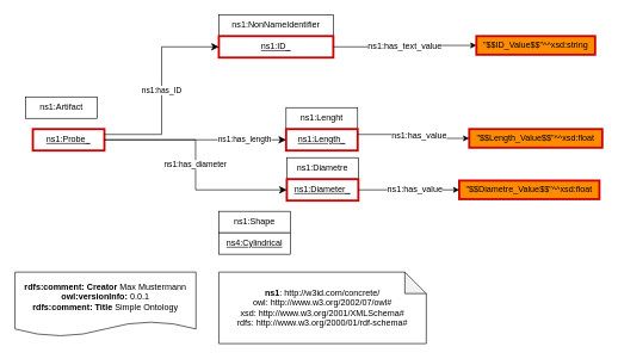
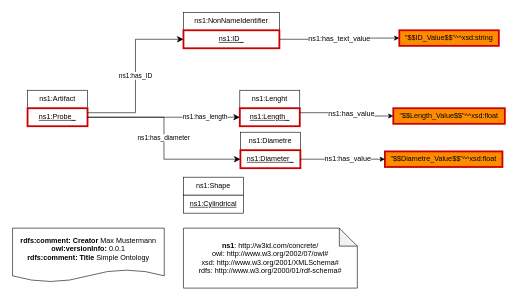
  <mxCell id="0" />
  <mxCell id="1" parent="0" />
- <mxCell id="2" value="ns1:Artifact" style="rounded=0;whiteSpace=wrap;html=1;snapToPoint=1;points=[[0.1,0],[0.2,0],[0.3,0],[0.4,0],[0.5,0],[0.6,0],[0.7,0],[0.8,0],[0.9,0],[0,0.1],[0,0.3],[0,0.5],[0,0.7],[0,0.9],[0.1,1],[0.2,1],[0.3,1],[0.4,1],[0.5,1],[0.6,1],[0.7,1],[0.8,1],[0.9,1],[1,0.1],[1,0.3],[1,0.5],[1,0.7],[1,0.9]];fillColor=#FFFFFF;" parent="1" vertex="1"><mxGeometry x="35" y="135" width="100" height="30" as="geometry" /></mxCell>
+ <mxCell id="2" value="ns1:Artifact" style="rounded=0;whiteSpace=wrap;html=1;snapToPoint=1;points=[[0.1,0],[0.2,0],[0.3,0],[0.4,0],[0.5,0],[0.6,0],[0.7,0],[0.8,0],[0.9,0],[0,0.1],[0,0.3],[0,0.5],[0,0.7],[0,0.9],[0.1,1],[0.2,1],[0.3,1],[0.4,1],[0.5,1],[0.6,1],[0.7,1],[0.8,1],[0.9,1],[1,0.1],[1,0.3],[1,0.5],[1,0.7],[1,0.9]];fillColor=#FFFFFF;" parent="1" vertex="1"><mxGeometry x="45" y="150" width="100" height="30" as="geometry" /></mxCell>
  <mxCell id="3" value="&lt;u&gt;ns1:Probe_&lt;/u&gt;" style="rounded=0;whiteSpace=wrap;html=1;snapToPoint=1;fillColor=#FFFFFF;strokeWidth=3;strokeColor=#CC0000;" parent="1" vertex="1"><mxGeometry x="45" y="180" width="100" height="30" as="geometry" /></mxCell>
  <mxCell id="4" value="ns1:NonNameIdentifier" style="rounded=0;whiteSpace=wrap;html=1;snapToPoint=1;points=[[0.1,0],[0.2,0],[0.3,0],[0.4,0],[0.5,0],[0.6,0],[0.7,0],[0.8,0],[0.9,0],[0,0.1],[0,0.3],[0,0.5],[0,0.7],[0,0.9],[0.1,1],[0.2,1],[0.3,1],[0.4,1],[0.5,1],[0.6,1],[0.7,1],[0.8,1],[0.9,1],[1,0.1],[1,0.3],[1,0.5],[1,0.7],[1,0.9]];fillColor=#FFFFFF;" parent="1" vertex="1"><mxGeometry x="305" y="20" width="160" height="30" as="geometry" /></mxCell>
  <mxCell id="5" value="&lt;u&gt;ns1:ID_&lt;/u&gt;" style="rounded=0;whiteSpace=wrap;html=1;snapToPoint=1;fillColor=#FFFFFF;strokeWidth=3;strokeColor=#CC0000;" parent="1" vertex="1"><mxGeometry x="305" y="50" width="160" height="30" as="geometry" /></mxCell>
  <mxCell id="6" value="ns1:Lenght" style="rounded=0;whiteSpace=wrap;html=1;snapToPoint=1;points=[[0.1,0],[0.2,0],[0.3,0],[0.4,0],[0.5,0],[0.6,0],[0.7,0],[0.8,0],[0.9,0],[0,0.1],[0,0.3],[0,0.5],[0,0.7],[0,0.9],[0.1,1],[0.2,1],[0.3,1],[0.4,1],[0.5,1],[0.6,1],[0.7,1],[0.8,1],[0.9,1],[1,0.1],[1,0.3],[1,0.5],[1,0.7],[1,0.9]];fillColor=#FFFFFF;" parent="1" vertex="1"><mxGeometry x="399" y="150" width="100" height="30" as="geometry" /></mxCell>
  <mxCell id="7" value="&lt;u&gt;ns1:Length_&lt;/u&gt;" style="rounded=0;whiteSpace=wrap;html=1;snapToPoint=1;fillColor=#FFFFFF;strokeWidth=3;strokeColor=#CC0000;" parent="1" vertex="1"><mxGeometry x="399" y="180" width="100" height="30" as="geometry" /></mxCell>
  <mxCell id="8" value="ns1:Shape" style="rounded=0;whiteSpace=wrap;html=1;snapToPoint=1;points=[[0.1,0],[0.2,0],[0.3,0],[0.4,0],[0.5,0],[0.6,0],[0.7,0],[0.8,0],[0.9,0],[0,0.1],[0,0.3],[0,0.5],[0,0.7],[0,0.9],[0.1,1],[0.2,1],[0.3,1],[0.4,1],[0.5,1],[0.6,1],[0.7,1],[0.8,1],[0.9,1],[1,0.1],[1,0.3],[1,0.5],[1,0.7],[1,0.9]];fillColor=#FFFFFF;" parent="1" vertex="1"><mxGeometry x="305" y="295" width="100" height="30" as="geometry" /></mxCell>
- <mxCell id="9" value="&lt;u&gt;ns4:Cylindrical&lt;/u&gt;" style="rounded=0;whiteSpace=wrap;html=1;snapToPoint=1;fillColor=#FFFFFF;" parent="1" vertex="1"><mxGeometry x="305" y="325" width="100" height="30" as="geometry" /></mxCell>
+ <mxCell id="9" value="&lt;u&gt;ns1:Cylindrical&lt;/u&gt;" style="rounded=0;whiteSpace=wrap;html=1;snapToPoint=1;fillColor=#FFFFFF;" parent="1" vertex="1"><mxGeometry x="305" y="325" width="100" height="30" as="geometry" /></mxCell>
  <mxCell id="10" value="ns1:has_length" style="endArrow=classic;html=1;exitX=1;exitY=0.5;exitDx=0;exitDy=0;entryX=0;entryY=0.5;entryDx=0;entryDy=0;endSize=8;arcSize=0;edgeStyle=orthogonalEdgeStyle;" parent="1" source="3" target="7" edge="1"><mxGeometry width="90" height="26" as="geometry"><mxPoint x="465" y="240" as="sourcePoint" /><mxPoint x="597" y="240" as="targetPoint" /><mxPoint x="69" as="offset" /></mxGeometry></mxCell>
  <mxCell id="11" value="ns1:has_ID" style="endArrow=classic;html=1;exitX=1;exitY=0.25;exitDx=0;exitDy=0;endSize=8;arcSize=0;entryX=0;entryY=0.5;entryDx=0;entryDy=0;edgeStyle=orthogonalEdgeStyle;" parent="1" source="3" target="5" edge="1"><mxGeometry x="464" y="330" width="90" height="26" as="geometry"><mxPoint x="485" y="250" as="sourcePoint" /><mxPoint x="235" y="140" as="targetPoint" /></mxGeometry></mxCell>
  <mxCell id="12" value="ns1:has_text_value" style="edgeStyle=orthogonalEdgeStyle;rounded=0;orthogonalLoop=1;jettySize=auto;html=1;exitX=1;exitY=0.5;exitDx=0;exitDy=0;fontSize=12;entryX=0;entryY=0.5;entryDx=0;entryDy=0;" parent="1" source="5" target="13" edge="1"><mxGeometry x="534" y="160" as="geometry"><mxPoint x="555" y="80" as="sourcePoint" /><mxPoint x="645" y="65" as="targetPoint" /></mxGeometry></mxCell>
  <mxCell id="13" value="&quot;$$ID_Value$$&quot;^^xsd:string" style="rounded=0;whiteSpace=wrap;html=1;fillColor=#FF8C00;strokeWidth=3;strokeColor=#CC0000;" parent="1" vertex="1"><mxGeometry x="665" y="50" width="166" height="26" as="geometry" /></mxCell>
  <mxCell id="14" value="&quot;$$Length_Value$$&quot;^^xsd:float" style="rounded=0;whiteSpace=wrap;html=1;fillColor=#FF8C00;strokeWidth=3;strokeColor=#CC0000;" parent="1" vertex="1"><mxGeometry x="655" y="180" width="186" height="26" as="geometry" /></mxCell>
  <mxCell id="15" value="ns1:has_value" style="edgeStyle=orthogonalEdgeStyle;rounded=0;orthogonalLoop=1;jettySize=auto;html=1;exitX=1;exitY=0.25;exitDx=0;exitDy=0;fontSize=12;entryX=0;entryY=0.5;entryDx=0;entryDy=0;" parent="1" source="7" target="14" edge="1"><mxGeometry x="-426" y="105" as="geometry"><mxPoint x="535" y="120" as="sourcePoint" /><mxPoint x="615" y="140" as="targetPoint" /><mxPoint x="8" as="offset" /></mxGeometry></mxCell>
  <mxCell id="16" value="&lt;div&gt;&lt;b&gt;rdfs:comment:&lt;/b&gt;&amp;nbsp;&lt;b&gt;Creator&lt;/b&gt; Max Mustermann&lt;/div&gt;&lt;div&gt;&lt;b&gt;owl:versionInfo:&lt;/b&gt; 0.0.1&lt;/div&gt;&lt;div&gt;&lt;b&gt;rdfs:comment: Title&lt;/b&gt;&amp;nbsp;Simple Ontology&lt;/div&gt;" style="shape=document;whiteSpace=wrap;html=1;boundedLbl=1;labelBackgroundColor=#ffffff;strokeColor=#000000;fontSize=12;fontColor=#000000;size=0.233;" parent="1" vertex="1"><mxGeometry x="20" y="380" width="253" height="90" as="geometry" /></mxCell>
  <mxCell id="17" value="&lt;div&gt;&lt;b&gt;ns1&lt;/b&gt;: http://w3id.com/concrete/&lt;/div&gt;&lt;div&gt;owl: http://www.w3.org/2002/07/owl#&lt;/div&gt;&lt;div&gt;xsd: http://www.w3.org/2001/XMLSchema#&lt;/div&gt;&lt;div&gt;rdfs: http://www.w3.org/2000/01/rdf-schema#&lt;/div&gt;" style="shape=note;whiteSpace=wrap;html=1;backgroundOutline=1;darkOpacity=0.05;" parent="1" vertex="1"><mxGeometry x="305" y="380" width="290" height="100" as="geometry" /></mxCell>
  <mxCell id="18" value="ns1:Diametre" style="rounded=0;whiteSpace=wrap;html=1;snapToPoint=1;points=[[0.1,0],[0.2,0],[0.3,0],[0.4,0],[0.5,0],[0.6,0],[0.7,0],[0.8,0],[0.9,0],[0,0.1],[0,0.3],[0,0.5],[0,0.7],[0,0.9],[0.1,1],[0.2,1],[0.3,1],[0.4,1],[0.5,1],[0.6,1],[0.7,1],[0.8,1],[0.9,1],[1,0.1],[1,0.3],[1,0.5],[1,0.7],[1,0.9]];fillColor=#FFFFFF;" parent="1" vertex="1"><mxGeometry x="400" y="220" width="100" height="30" as="geometry" /></mxCell>
  <mxCell id="19" value="&lt;u&gt;ns1:Diameter_&lt;/u&gt;" style="rounded=0;whiteSpace=wrap;html=1;snapToPoint=1;fillColor=#FFFFFF;strokeWidth=3;strokeColor=#CC0000;" parent="1" vertex="1"><mxGeometry x="400" y="250" width="100" height="30" as="geometry" /></mxCell>
  <mxCell id="20" value="ns1:has_diameter" style="endArrow=classic;html=1;exitX=1;exitY=0.5;exitDx=0;exitDy=0;entryX=0;entryY=0.5;entryDx=0;entryDy=0;endSize=8;arcSize=0;edgeStyle=orthogonalEdgeStyle;" parent="1" source="3" target="19" edge="1"><mxGeometry width="90" height="26" as="geometry"><mxPoint x="608.207" y="169.379" as="sourcePoint" /><mxPoint x="756.207" y="169.379" as="targetPoint" /><mxPoint x="-1" as="offset" /></mxGeometry></mxCell>
  <mxCell id="21" value="&quot;$$Diametre_Value$$&quot;^^xsd:float" style="rounded=0;whiteSpace=wrap;html=1;fillColor=#FF8C00;strokeWidth=3;strokeColor=#CC0000;" parent="1" vertex="1"><mxGeometry x="641" y="252" width="196" height="26" as="geometry" /></mxCell>
  <mxCell id="22" value="ns1:has_value" style="edgeStyle=orthogonalEdgeStyle;rounded=0;orthogonalLoop=1;jettySize=auto;html=1;exitX=1;exitY=0.5;exitDx=0;exitDy=0;fontSize=12;entryX=0;entryY=0.5;entryDx=0;entryDy=0;" parent="1" source="19" target="21" edge="1"><mxGeometry x="-416" y="115" as="geometry"><mxPoint x="509" y="197.5" as="sourcePoint" /><mxPoint x="665" y="203" as="targetPoint" /><mxPoint x="8" as="offset" /></mxGeometry></mxCell>
